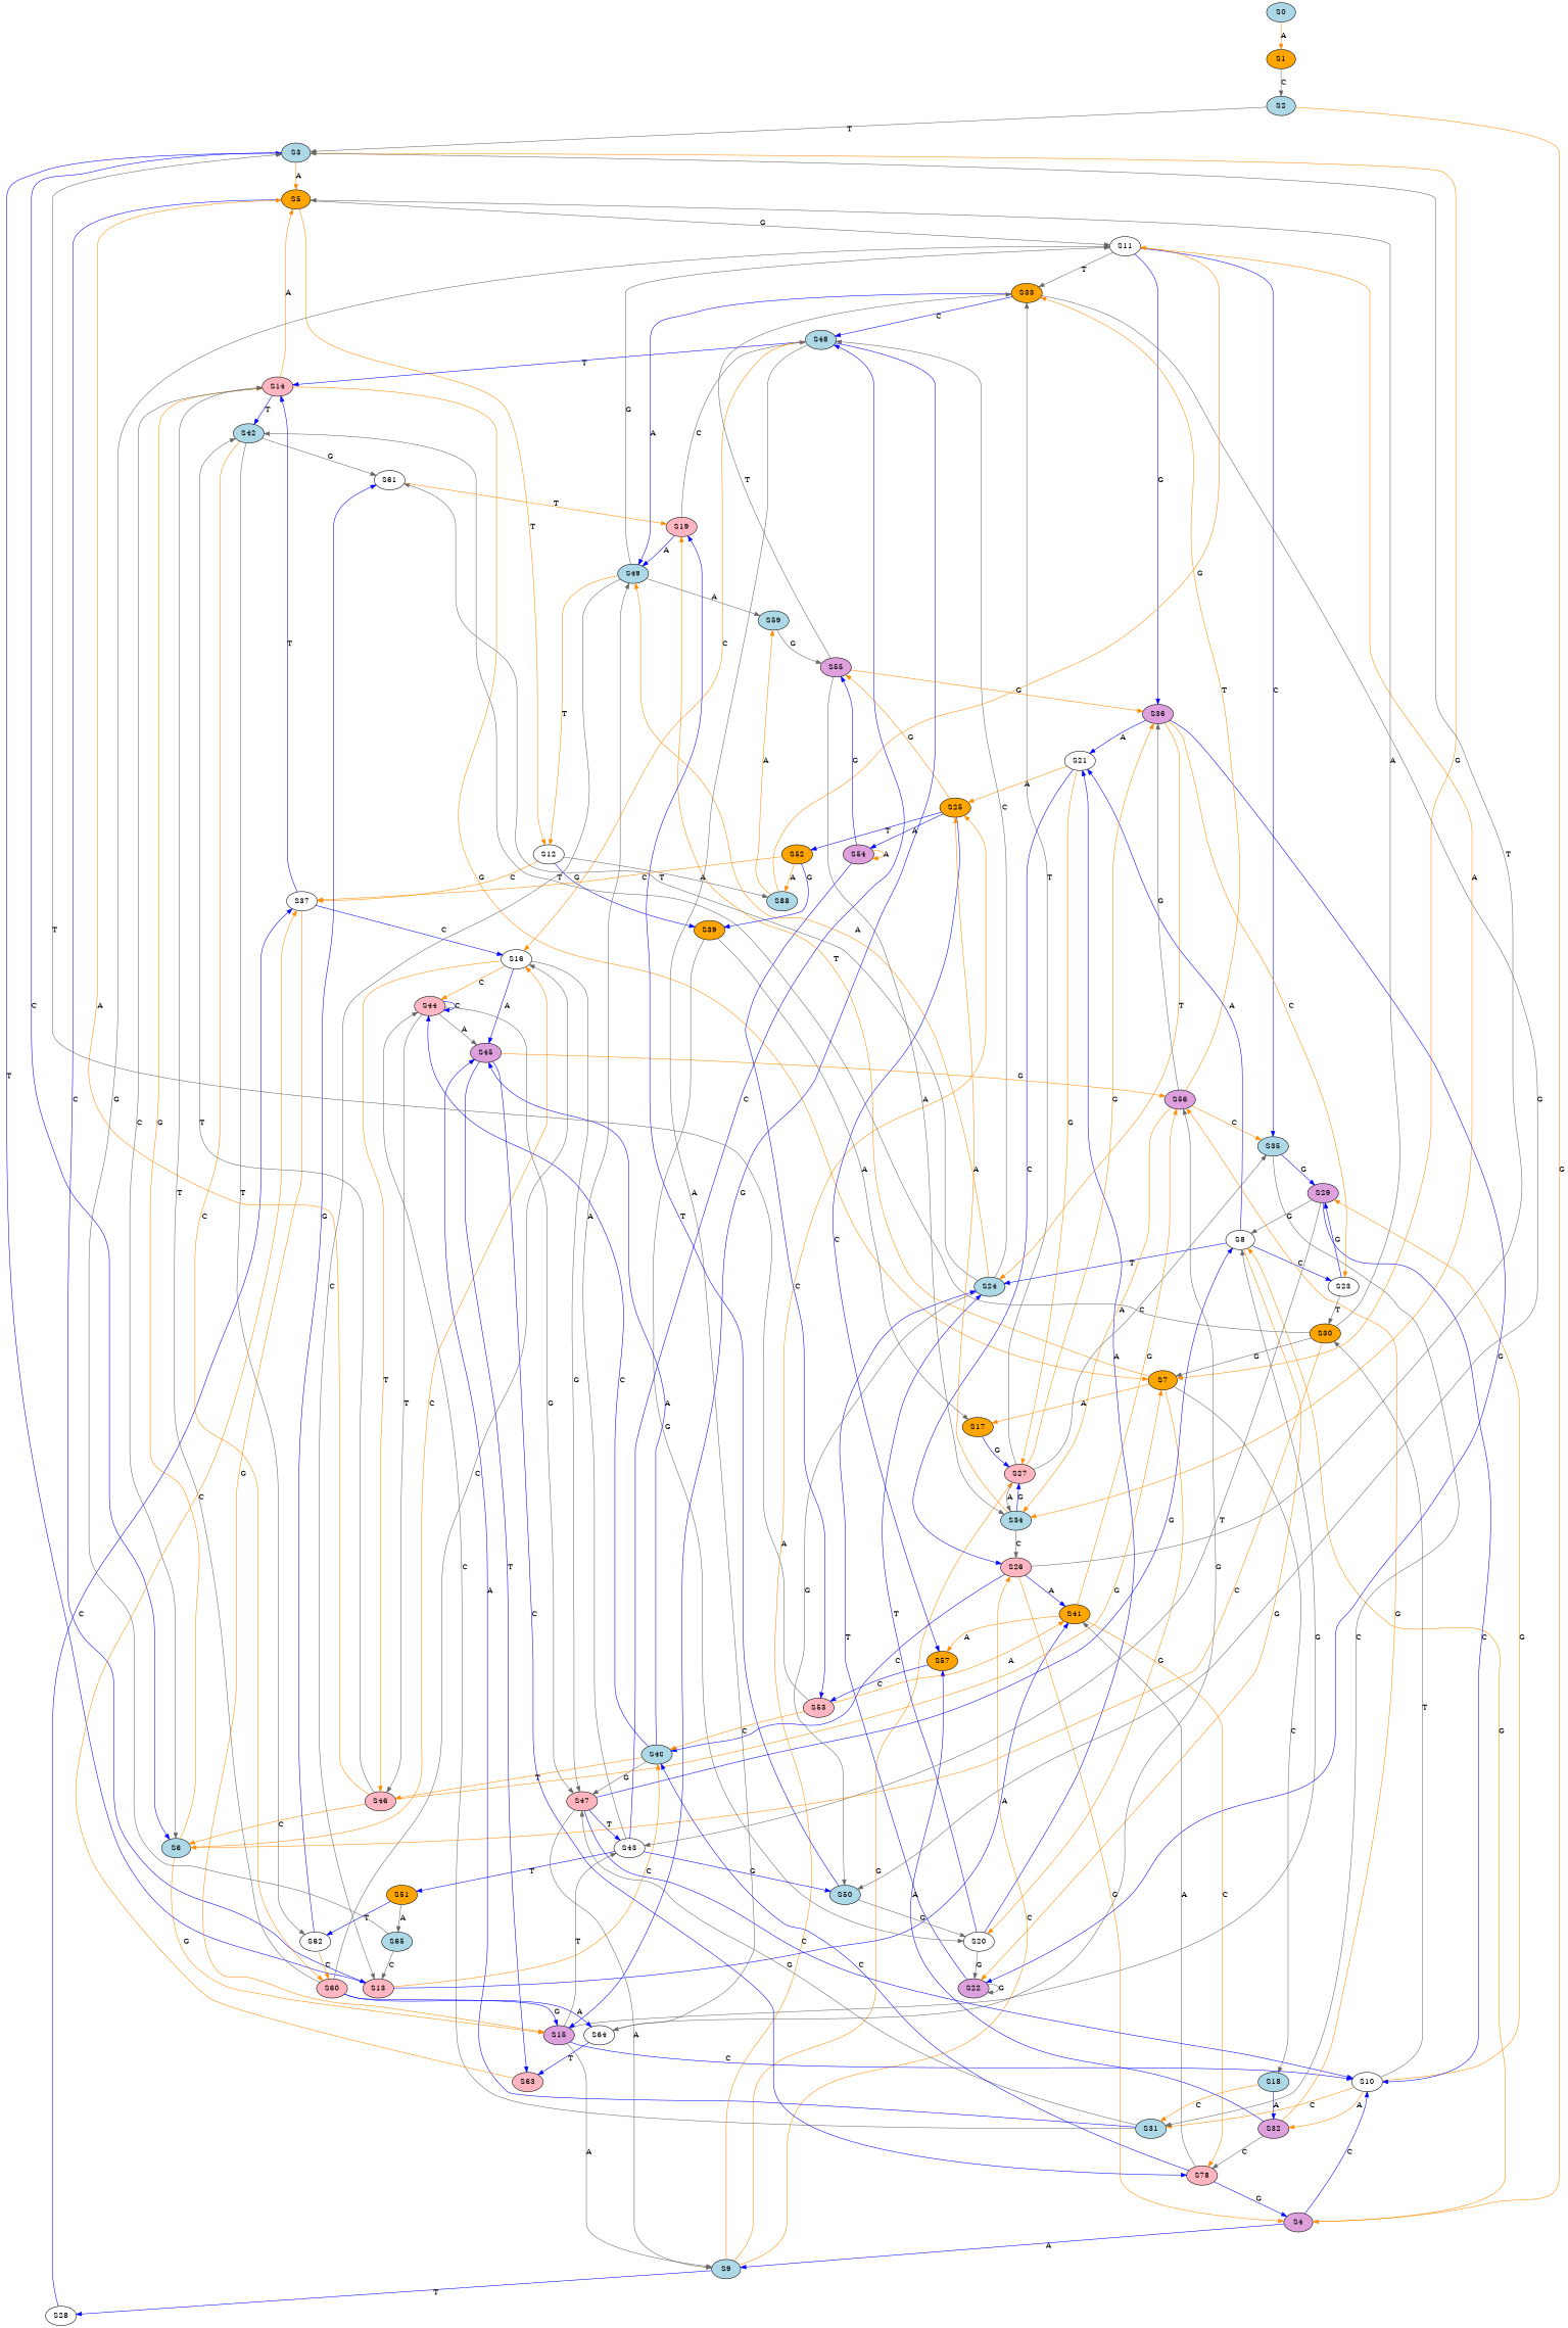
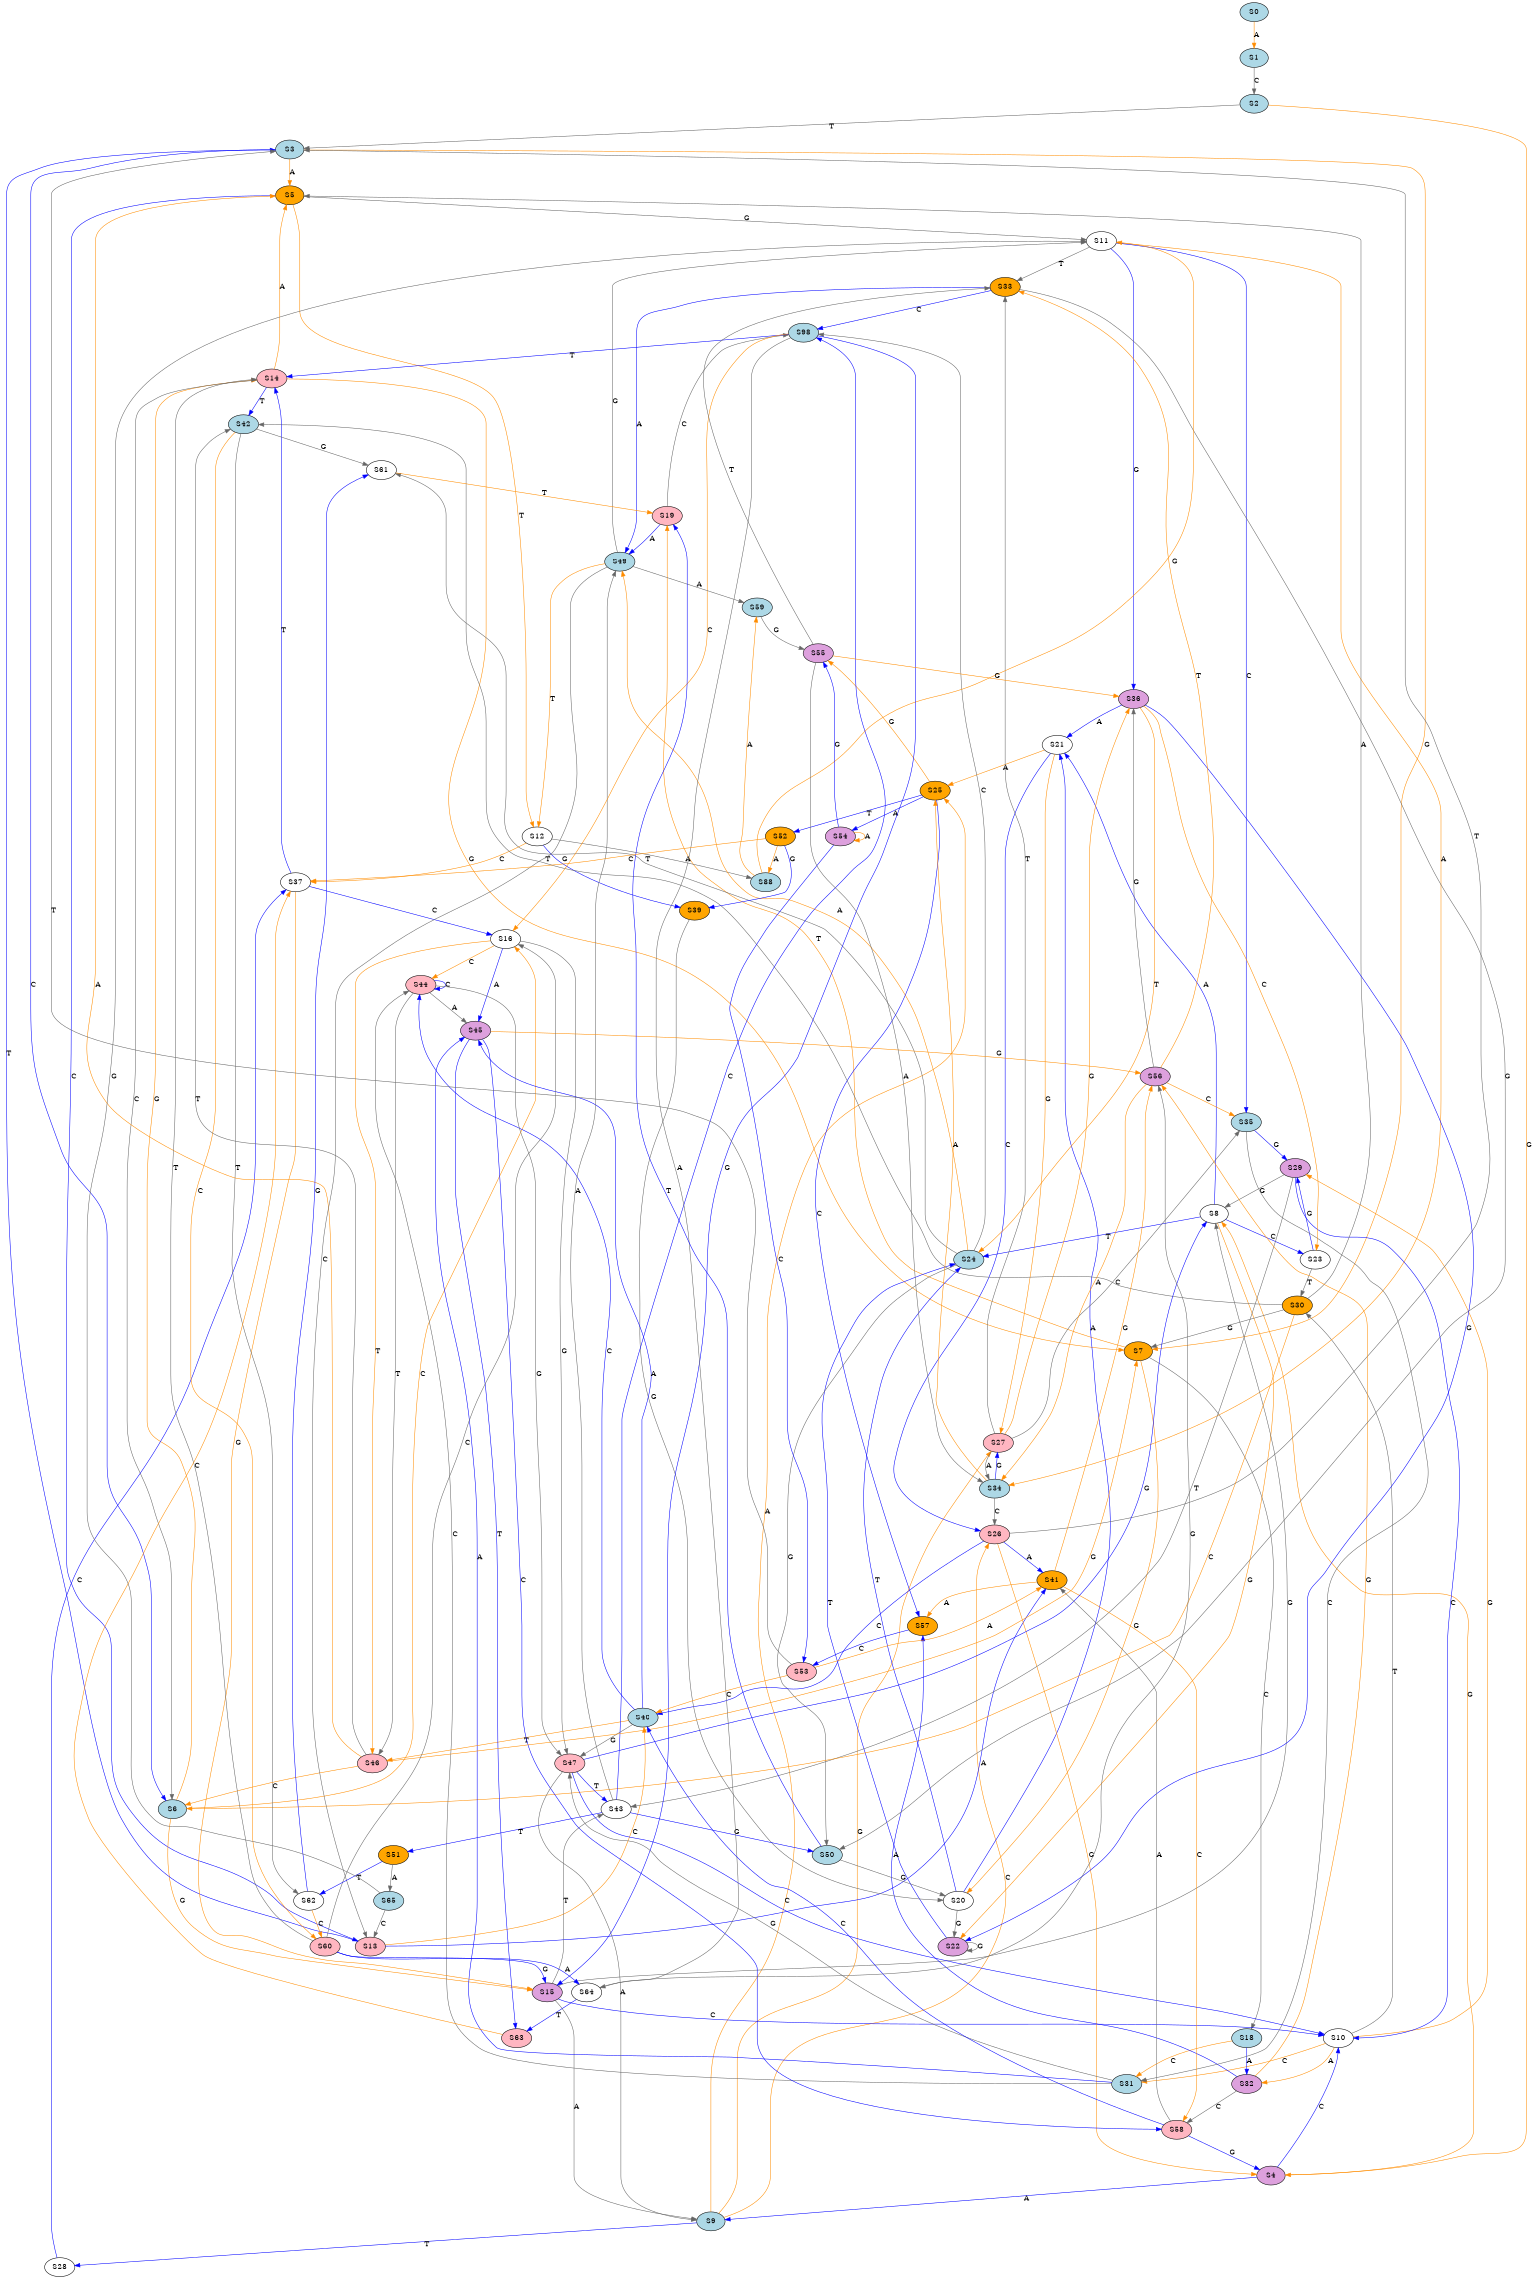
  strict digraph {
    node [fillcolor=lightblue style=filled]
    edge [color=blue]
    S0
-   S1 [fillcolor=orange]
+   S1
    S2
    S3
    S4 [fillcolor=plum]
    S5 [fillcolor=orange]
    S6
    S7 [fillcolor=orange]
    S8 [fillcolor=white]
    S9
    S10 [fillcolor=white]
    S11 [fillcolor=white]
    S12 [fillcolor=white]
    S13 [fillcolor=lightpink]
    S14 [fillcolor=lightpink]
    S15 [fillcolor=plum]
    S16 [fillcolor=white]
-   S17 [fillcolor=orange]
    S18
    S19 [fillcolor=lightpink]
    S20 [fillcolor=white]
    S21 [fillcolor=white]
    S22 [fillcolor=plum]
    S23 [fillcolor=white]
    S24
    S25 [fillcolor=orange]
    S26 [fillcolor=lightpink]
    S27 [fillcolor=lightpink]
    S28 [fillcolor=white]
    S29 [fillcolor=plum]
    S30 [fillcolor=orange]
    S31
    S32 [fillcolor=plum]
    S33 [fillcolor=orange]
    S34
    S35
    S36 [fillcolor=plum]
    S37 [fillcolor=white]
    n39 [label=S88]
    S39 [fillcolor=orange]
    S40
    S41 [fillcolor=orange]
    S42
    S43 [fillcolor=white]
    S44 [fillcolor=lightpink]
    S45 [fillcolor=plum]
    S46 [fillcolor=lightpink]
    S47 [fillcolor=lightpink]
-   S48
+   S48 [label=S98]
    S49
    S50
    S61 [fillcolor=white]
    S52 [fillcolor=orange]
    S54 [fillcolor=plum]
    S55 [fillcolor=plum]
    S57 [fillcolor=orange]
    S56 [fillcolor=plum]
-   S58 [fillcolor=lightpink label=S78]
+   S58 [fillcolor=lightpink]
    S59
    S60 [fillcolor=lightpink]
    S62 [fillcolor=white]
    S51 [fillcolor=orange]
    S63 [fillcolor=lightpink]
    S64 [fillcolor=white]
    S65
    S53 [fillcolor=lightpink]
    S0 -> S1 [color=darkorange label=A]
    S1 -> S2 [color=gray40 label=C]
    S2 -> S3 [color=gray40 label=T]
    S2 -> S4 [color=darkorange label=G]
    S3 -> S5 [color=darkorange label=A]
    S3 -> S6 [label=C]
    S3 -> S7 [color=darkorange label=G]
    S4 -> S8 [color=darkorange label=G]
    S4 -> S9 [label=A]
    S4 -> S10 [label=C]
    S5 -> S11 [color=gray40 label=G]
    S5 -> S12 [color=darkorange label=T]
    S5 -> S13 [label=C]
    S6 -> S14 [color=darkorange label=G]
    S6 -> S15 [color=darkorange label=G]
    S6 -> S16 [color=darkorange label=C]
-   S7 -> S17 [color=darkorange label=A]
    S7 -> S18 [color=gray40 label=C]
    S7 -> S19 [color=darkorange label=T]
    S7 -> S20 [color=darkorange label=G]
    S8 -> S21 [label=A]
    S8 -> S22 [color=darkorange label=G]
    S8 -> S23 [label=C]
    S8 -> S24 [label=T]
    S9 -> S25 [color=darkorange label=A]
    S9 -> S26 [color=darkorange label=C]
    S9 -> S27 [color=darkorange label=G]
    S9 -> S28 [label=T]
    S10 -> S29 [color=darkorange label=G]
    S10 -> S30 [color=gray40 label=T]
    S10 -> S31 [color=darkorange label=C]
    S10 -> S32 [color=darkorange label=A]
    S11 -> S33 [color=gray40 label=T]
    S11 -> S34 [color=darkorange label=A]
    S11 -> S35 [label=C]
    S11 -> S36 [label=G]
    S12 -> S37 [color=darkorange label=C]
    S12 -> n39 [color=gray40 label=A]
    S12 -> S39 [label=G]
    S13 -> S3 [label=T]
    S13 -> S40 [color=darkorange label=C]
    S13 -> S41 [label=A]
    S14 -> S5 [color=darkorange label=A]
    S14 -> S6 [color=gray40 label=C]
    S14 -> S7 [color=darkorange label=G]
    S14 -> S42 [label=T]
    S15 -> S8 [color=gray40 label=G]
    S15 -> S9 [color=gray40 label=A]
    S15 -> S10 [label=C]
    S15 -> S43 [color=gray40 label=T]
    S16 -> S44 [color=darkorange label=C]
    S16 -> S45 [label=A]
    S16 -> S46 [color=darkorange label=T]
    S16 -> S47 [color=gray40 label=G]
-   S17 -> S27 [label=G]
    S18 -> S31 [color=darkorange label=C]
    S18 -> S32 [label=A]
    S19 -> S48 [color=gray40 label=C]
    S19 -> S49 [label=A]
    S20 -> S21 [label=A]
    S20 -> S22 [color=gray40 label=G]
    S20 -> S24 [label=T]
    S21 -> S25 [color=darkorange label=A]
    S21 -> S26 [label=C]
    S21 -> S27 [color=darkorange label=G]
    S22 -> S22 [color=gray40 label=G]
    S22 -> S24 [label=T]
    S23 -> S29 [label=G]
    S23 -> S30 [color=gray40 label=T]
    S24 -> S48 [color=gray40 label=C]
    S24 -> S49 [color=darkorange label=A]
    S24 -> S50 [color=gray40 label=G]
    S24 -> S61 [color=gray40 label=T]
    S25 -> S52 [label=T]
    S25 -> S54 [label=A]
    S25 -> S55 [color=darkorange label=G]
    S25 -> S57 [label=C]
    S26 -> S3 [color=gray40 label=T]
    S26 -> S4 [color=darkorange label=G]
    S26 -> S40 [label=C]
    S26 -> S41 [label=A]
    S27 -> S33 [color=gray40 label=T]
    S27 -> S34 [color=gray40 label=A]
    S27 -> S35 [color=gray40 label=C]
    S27 -> S36 [color=darkorange label=G]
    S28 -> S37 [label=C]
    S29 -> S8 [color=gray40 label=G]
    S29 -> S10 [label=C]
    S29 -> S43 [color=gray40 label=T]
    S30 -> S5 [color=gray40 label=A]
    S30 -> S6 [color=darkorange label=C]
    S30 -> S7 [color=gray40 label=G]
    S30 -> S42 [color=gray40 label=T]
    S31 -> S44 [color=gray40 label=C]
    S31 -> S45 [label=A]
    S31 -> S47 [color=gray40 label=G]
    S32 -> S57 [label=A]
    S32 -> S56 [color=darkorange label=G]
    S32 -> S58 [color=gray40 label=C]
    S33 -> S48 [label=C]
    S33 -> S49 [label=A]
    S33 -> S50 [color=gray40 label=G]
    S34 -> S25 [color=darkorange label=A]
    S34 -> S26 [color=gray40 label=C]
    S34 -> S27 [label=G]
    S35 -> S29 [label=G]
    S35 -> S31 [color=gray40 label=C]
    S36 -> S21 [label=A]
    S36 -> S22 [label=G]
    S36 -> S23 [color=darkorange label=C]
    S36 -> S24 [color=darkorange label=T]
    S37 -> S14 [label=T]
    S37 -> S15 [color=darkorange label=G]
    S37 -> S16 [label=C]
    n39 -> S11 [color=darkorange label=G]
    n39 -> S59 [color=darkorange label=A]
-   S39 -> S17 [color=gray40 label=A]
    S39 -> S20 [color=gray40 label=G]
    S40 -> S44 [label=C]
    S40 -> S45 [label=A]
    S40 -> S46 [color=darkorange label=T]
    S40 -> S47 [color=gray40 label=G]
    S41 -> S57 [color=darkorange label=A]
    S41 -> S56 [color=darkorange label=G]
    S41 -> S58 [color=darkorange label=C]
    S42 -> S61 [color=gray40 label=G]
    S42 -> S60 [color=darkorange label=C]
    S42 -> S62 [color=gray40 label=T]
    S43 -> S48 [label=C]
    S43 -> S49 [color=gray40 label=A]
    S43 -> S50 [label=G]
    S43 -> S51 [label=T]
    S44 -> S44 [label=C]
    S44 -> S45 [color=gray40 label=A]
    S44 -> S46 [color=gray40 label=T]
    S44 -> S47 [color=gray40 label=G]
    S45 -> S56 [color=darkorange label=G]
    S45 -> S58 [label=C]
    S45 -> S63 [label=T]
    S46 -> S5 [color=darkorange label=A]
    S46 -> S6 [color=darkorange label=C]
    S46 -> S7 [color=darkorange label=G]
    S46 -> S42 [color=gray40 label=T]
    S47 -> S8 [label=G]
    S47 -> S9 [color=gray40 label=A]
    S47 -> S10 [label=C]
    S47 -> S43 [label=T]
    S48 -> S14 [label=T]
    S48 -> S15 [label=G]
    S48 -> S16 [color=darkorange label=C]
    S48 -> S64 [color=gray40 label=A]
    S49 -> S11 [color=gray40 label=G]
    S49 -> S12 [color=darkorange label=T]
    S49 -> S13 [color=gray40 label=C]
    S49 -> S59 [color=gray40 label=A]
    S50 -> S19 [label=T]
    S50 -> S20 [color=gray40 label=G]
    S61 -> S19 [color=darkorange label=T]
    S52 -> S37 [color=darkorange label=C]
    S52 -> n39 [color=darkorange label=A]
    S52 -> S39 [label=G]
    S54 -> S54 [color=darkorange label=A]
    S54 -> S55 [label=G]
    S54 -> S53 [label=C]
    S55 -> S33 [color=gray40 label=T]
    S55 -> S34 [color=gray40 label=A]
    S55 -> S36 [color=darkorange label=G]
    S57 -> S53 [label=C]
    S56 -> S33 [color=darkorange label=T]
    S56 -> S34 [color=darkorange label=A]
    S56 -> S35 [color=darkorange label=C]
    S56 -> S36 [color=gray40 label=G]
    S58 -> S4 [label=G]
    S58 -> S40 [label=C]
    S58 -> S41 [color=gray40 label=A]
    S59 -> S55 [color=gray40 label=G]
    S60 -> S14 [color=gray40 label=T]
    S60 -> S15 [label=G]
    S60 -> S16 [color=gray40 label=C]
    S60 -> S64 [label=A]
    S62 -> S61 [label=G]
    S62 -> S60 [color=darkorange label=C]
    S51 -> S62 [label=T]
    S51 -> S65 [color=gray40 label=A]
    S63 -> S37 [color=darkorange label=C]
    S64 -> S56 [color=gray40 label=G]
    S64 -> S63 [label=T]
    S65 -> S11 [color=gray40 label=G]
    S65 -> S13 [color=gray40 label=C]
    S53 -> S3 [color=gray40 label=T]
    S53 -> S40 [color=darkorange label=C]
    S53 -> S41 [color=darkorange label=A]
  }
